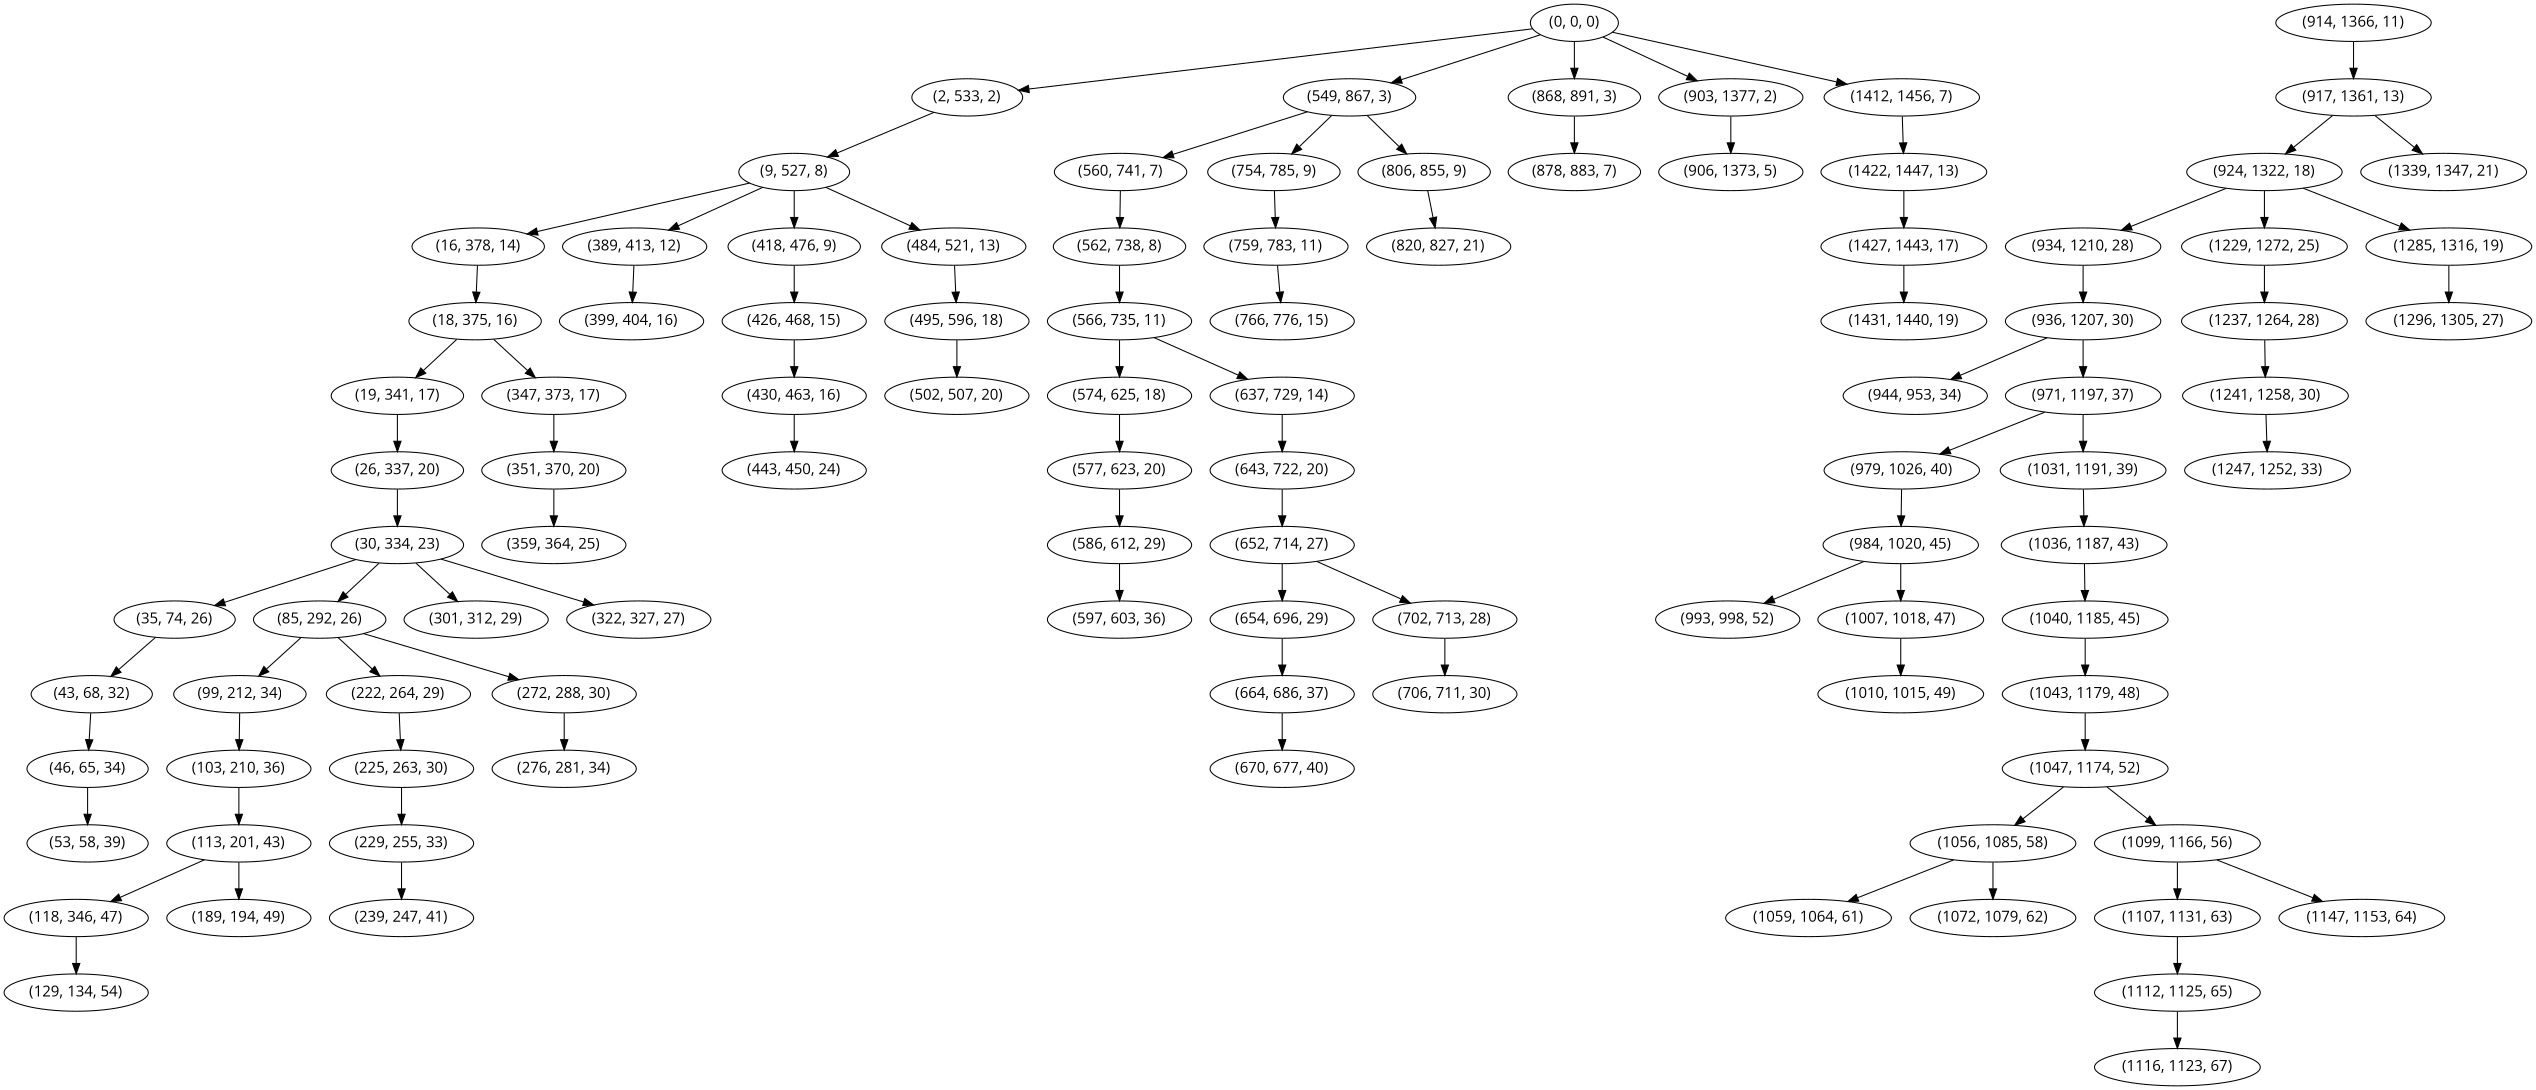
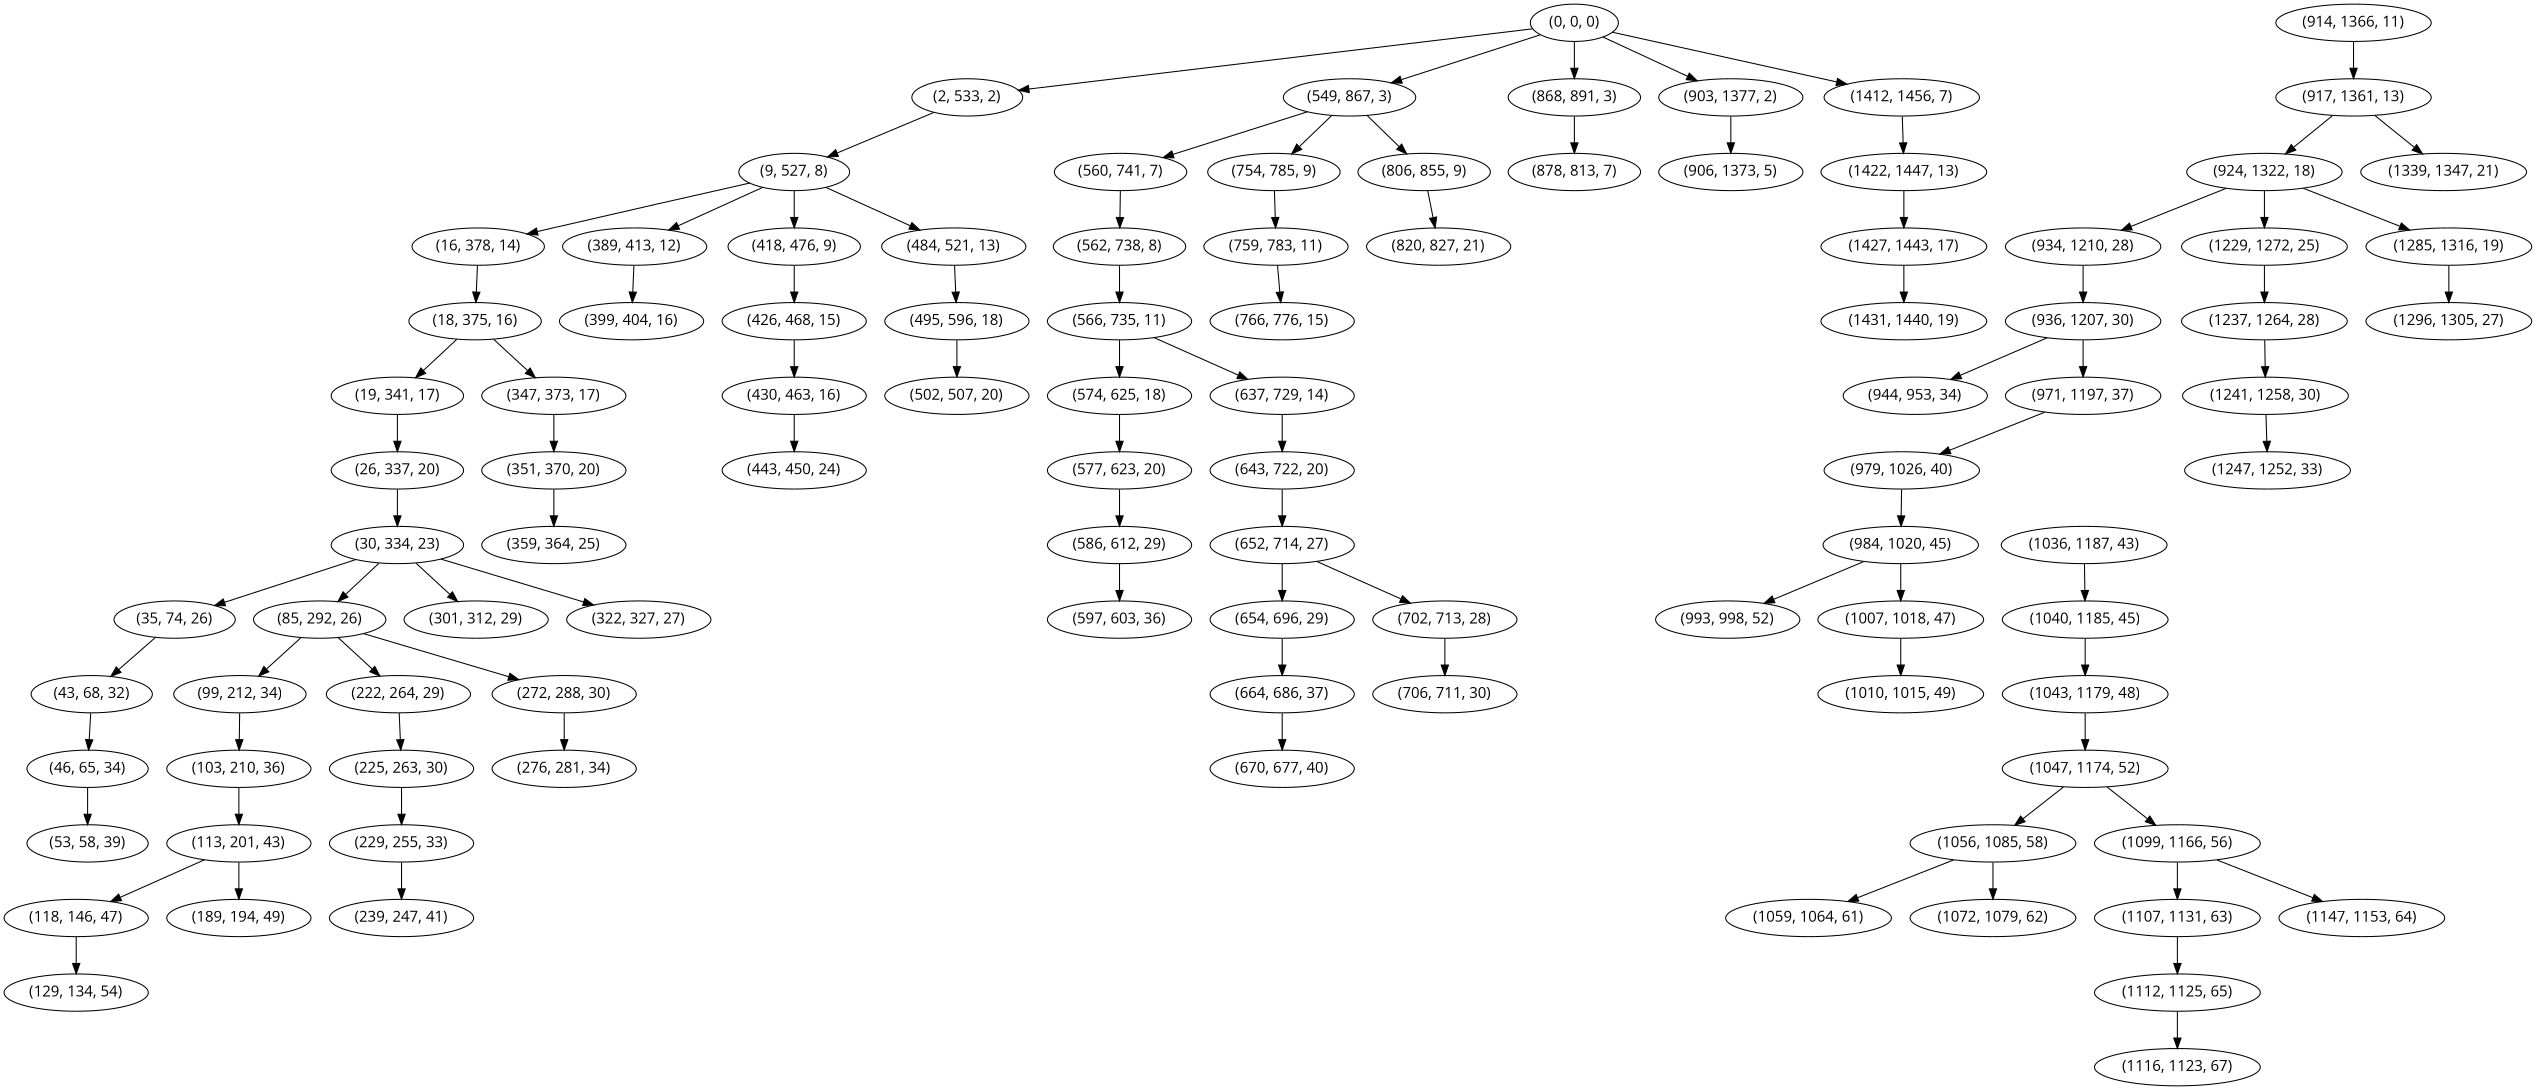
  digraph {
    fontname="Open Sans"
    node [fontname="Open Sans"]
    edge [fontname="Open Sans"]
    "(0, 0, 0)"
    "(2, 533, 2)"
    n3 [label="(549, 867, 3)"]
    "(868, 891, 3)"
    "(903, 1377, 2)"
    "(1412, 1456, 7)"
    "(9, 527, 8)"
    "(560, 741, 7)"
    "(754, 785, 9)"
    "(806, 855, 9)"
-   "(878, 883, 7)"
+   "(878, 883, 7)" [label="(878, 813, 7)"]
    "(906, 1373, 5)"
    "(1422, 1447, 13)"
    "(16, 378, 14)"
    "(389, 413, 12)"
    "(418, 476, 9)"
    "(484, 521, 13)"
    "(18, 375, 16)"
    "(399, 404, 16)"
    "(426, 468, 15)"
    n21 [label="(495, 596, 18)"]
    "(19, 341, 17)"
    "(347, 373, 17)"
    "(26, 337, 20)"
    "(351, 370, 20)"
    "(30, 334, 23)"
    "(35, 74, 26)"
    "(85, 292, 26)"
    "(301, 312, 29)"
    "(322, 327, 27)"
    "(43, 68, 32)"
    "(99, 212, 34)"
    "(222, 264, 29)"
    "(272, 288, 30)"
    "(46, 65, 34)"
    "(53, 58, 39)"
    "(103, 210, 36)"
    "(225, 263, 30)"
    "(276, 281, 34)"
    "(113, 201, 43)"
-   "(118, 146, 47)" [label="(118, 346, 47)"]
+   "(118, 146, 47)"
    "(189, 194, 49)"
    "(129, 134, 54)"
    "(229, 255, 33)"
    "(239, 247, 41)"
    "(359, 364, 25)"
    "(430, 463, 16)"
    "(443, 450, 24)"
    "(502, 507, 20)"
    "(562, 738, 8)"
    "(759, 783, 11)"
    "(820, 827, 21)"
    "(566, 735, 11)"
    "(574, 625, 18)"
    "(637, 729, 14)"
    "(577, 623, 20)"
    "(643, 722, 20)"
    "(586, 612, 29)"
    "(597, 603, 36)"
    "(652, 714, 27)"
    "(654, 696, 29)"
    "(702, 713, 28)"
    "(664, 686, 37)"
    "(706, 711, 30)"
    "(670, 677, 40)"
    "(766, 776, 15)"
    "(914, 1366, 11)"
    "(917, 1361, 13)"
    "(924, 1322, 18)"
    "(1339, 1347, 21)"
    "(934, 1210, 28)"
    "(1229, 1272, 25)"
    "(1285, 1316, 19)"
    "(936, 1207, 30)"
    "(1237, 1264, 28)"
    "(1296, 1305, 27)"
    "(944, 953, 34)"
    "(971, 1197, 37)"
    "(979, 1026, 40)"
-   "(1031, 1191, 39)"
    "(984, 1020, 45)"
    "(1036, 1187, 43)"
    "(993, 998, 52)"
    "(1007, 1018, 47)"
    "(1010, 1015, 49)"
    "(1040, 1185, 45)"
    "(1043, 1179, 48)"
    "(1047, 1174, 52)"
    "(1056, 1085, 58)"
    "(1099, 1166, 56)"
    "(1059, 1064, 61)"
    "(1072, 1079, 62)"
    "(1107, 1131, 63)"
    "(1147, 1153, 64)"
    "(1112, 1125, 65)"
    "(1116, 1123, 67)"
    "(1241, 1258, 30)"
    "(1247, 1252, 33)"
    "(1427, 1443, 17)"
    "(1431, 1440, 19)"
    "(0, 0, 0)" -> "(2, 533, 2)"
    "(0, 0, 0)" -> n3
    "(0, 0, 0)" -> "(868, 891, 3)"
    "(0, 0, 0)" -> "(903, 1377, 2)"
    "(0, 0, 0)" -> "(1412, 1456, 7)"
    "(2, 533, 2)" -> "(9, 527, 8)"
    n3 -> "(560, 741, 7)"
    n3 -> "(754, 785, 9)"
    n3 -> "(806, 855, 9)"
    "(868, 891, 3)" -> "(878, 883, 7)"
    "(903, 1377, 2)" -> "(906, 1373, 5)"
    "(1412, 1456, 7)" -> "(1422, 1447, 13)"
    "(9, 527, 8)" -> "(16, 378, 14)"
    "(9, 527, 8)" -> "(389, 413, 12)"
    "(9, 527, 8)" -> "(418, 476, 9)"
    "(9, 527, 8)" -> "(484, 521, 13)"
    "(560, 741, 7)" -> "(562, 738, 8)"
    "(754, 785, 9)" -> "(759, 783, 11)"
    "(806, 855, 9)" -> "(820, 827, 21)"
    "(1422, 1447, 13)" -> "(1427, 1443, 17)"
    "(16, 378, 14)" -> "(18, 375, 16)"
    "(389, 413, 12)" -> "(399, 404, 16)"
    "(418, 476, 9)" -> "(426, 468, 15)"
    "(484, 521, 13)" -> n21
    "(18, 375, 16)" -> "(19, 341, 17)"
    "(18, 375, 16)" -> "(347, 373, 17)"
    "(426, 468, 15)" -> "(430, 463, 16)"
    n21 -> "(502, 507, 20)"
    "(19, 341, 17)" -> "(26, 337, 20)"
    "(347, 373, 17)" -> "(351, 370, 20)"
    "(26, 337, 20)" -> "(30, 334, 23)"
    "(351, 370, 20)" -> "(359, 364, 25)"
    "(30, 334, 23)" -> "(35, 74, 26)"
    "(30, 334, 23)" -> "(85, 292, 26)"
    "(30, 334, 23)" -> "(301, 312, 29)"
    "(30, 334, 23)" -> "(322, 327, 27)"
    "(35, 74, 26)" -> "(43, 68, 32)"
    "(85, 292, 26)" -> "(99, 212, 34)"
    "(85, 292, 26)" -> "(222, 264, 29)"
    "(85, 292, 26)" -> "(272, 288, 30)"
    "(43, 68, 32)" -> "(46, 65, 34)"
    "(99, 212, 34)" -> "(103, 210, 36)"
    "(222, 264, 29)" -> "(225, 263, 30)"
    "(272, 288, 30)" -> "(276, 281, 34)"
    "(46, 65, 34)" -> "(53, 58, 39)"
    "(103, 210, 36)" -> "(113, 201, 43)"
    "(225, 263, 30)" -> "(229, 255, 33)"
    "(113, 201, 43)" -> "(118, 146, 47)"
    "(113, 201, 43)" -> "(189, 194, 49)"
    "(118, 146, 47)" -> "(129, 134, 54)"
    "(229, 255, 33)" -> "(239, 247, 41)"
    "(430, 463, 16)" -> "(443, 450, 24)"
    "(562, 738, 8)" -> "(566, 735, 11)"
    "(759, 783, 11)" -> "(766, 776, 15)"
    "(566, 735, 11)" -> "(574, 625, 18)"
    "(566, 735, 11)" -> "(637, 729, 14)"
    "(574, 625, 18)" -> "(577, 623, 20)"
    "(637, 729, 14)" -> "(643, 722, 20)"
    "(577, 623, 20)" -> "(586, 612, 29)"
    "(643, 722, 20)" -> "(652, 714, 27)"
    "(586, 612, 29)" -> "(597, 603, 36)"
    "(652, 714, 27)" -> "(654, 696, 29)"
    "(652, 714, 27)" -> "(702, 713, 28)"
    "(654, 696, 29)" -> "(664, 686, 37)"
    "(702, 713, 28)" -> "(706, 711, 30)"
    "(664, 686, 37)" -> "(670, 677, 40)"
    "(914, 1366, 11)" -> "(917, 1361, 13)"
    "(917, 1361, 13)" -> "(924, 1322, 18)"
    "(917, 1361, 13)" -> "(1339, 1347, 21)"
    "(924, 1322, 18)" -> "(934, 1210, 28)"
    "(924, 1322, 18)" -> "(1229, 1272, 25)"
    "(924, 1322, 18)" -> "(1285, 1316, 19)"
    "(934, 1210, 28)" -> "(936, 1207, 30)"
    "(1229, 1272, 25)" -> "(1237, 1264, 28)"
    "(1285, 1316, 19)" -> "(1296, 1305, 27)"
    "(936, 1207, 30)" -> "(944, 953, 34)"
    "(936, 1207, 30)" -> "(971, 1197, 37)"
    "(1237, 1264, 28)" -> "(1241, 1258, 30)"
    "(971, 1197, 37)" -> "(979, 1026, 40)"
-   "(971, 1197, 37)" -> "(1031, 1191, 39)"
    "(979, 1026, 40)" -> "(984, 1020, 45)"
-   "(1031, 1191, 39)" -> "(1036, 1187, 43)"
    "(984, 1020, 45)" -> "(993, 998, 52)"
    "(984, 1020, 45)" -> "(1007, 1018, 47)"
    "(1036, 1187, 43)" -> "(1040, 1185, 45)"
    "(1007, 1018, 47)" -> "(1010, 1015, 49)"
    "(1040, 1185, 45)" -> "(1043, 1179, 48)"
    "(1043, 1179, 48)" -> "(1047, 1174, 52)"
    "(1047, 1174, 52)" -> "(1056, 1085, 58)"
    "(1047, 1174, 52)" -> "(1099, 1166, 56)"
    "(1056, 1085, 58)" -> "(1059, 1064, 61)"
    "(1056, 1085, 58)" -> "(1072, 1079, 62)"
    "(1099, 1166, 56)" -> "(1107, 1131, 63)"
    "(1099, 1166, 56)" -> "(1147, 1153, 64)"
    "(1107, 1131, 63)" -> "(1112, 1125, 65)"
    "(1112, 1125, 65)" -> "(1116, 1123, 67)"
    "(1241, 1258, 30)" -> "(1247, 1252, 33)"
    "(1427, 1443, 17)" -> "(1431, 1440, 19)"
  }
